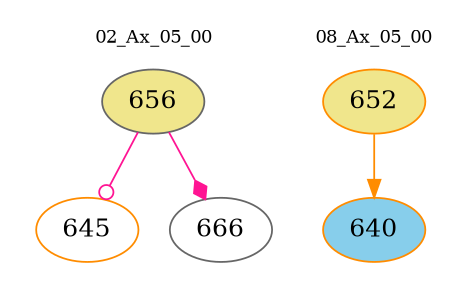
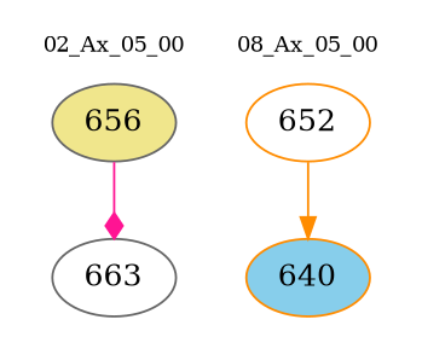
  digraph {
    node [color=darkorange fillcolor=khaki style=filled]
    edge [color=deeppink style=solid]
    n1 [color=gray40 label=656]
-   n2 [fillcolor=white label=645]
-   n3 [color=gray40 fillcolor=white label=666]
-   n4 [label=652]
+   n3 [color=gray40 fillcolor=white label=663]
+   n4 [fillcolor=white label=652]
    n5 [fillcolor=skyblue label=640]
    subgraph cluster_1 {
      color=white
      fontsize=10
      label="02_Ax_05_00"
      n1
-     n2
      n3
    }
    subgraph cluster_2 {
      color=white
      fontsize=10
      label="08_Ax_05_00"
      n4
      n5
    }
-   n1 -> n2 [arrowhead=odot]
    n1 -> n3 [arrowhead=diamond]
    n4 -> n5 [arrowhead=normal color=darkorange]
  }
